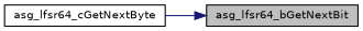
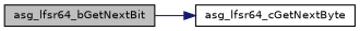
  digraph {
    rankdir=RL
    node [color=black fontname=Helvetica fontsize=10 shape=record]
    n1 [fillcolor=grey75 fontcolor=black height=0.2 label=asg_lfsr64_bGetNextBit style=filled width=0.4]
    n2 [height=0.2 label=asg_lfsr64_cGetNextByte width=0.4]
-   n1 -> n2 [color=midnightblue dir=back fontname=Helvetica fontsize=10 labelfontname=Helvetica labelfontsize=10 style=solid]
+   n2 -> n1 [color=midnightblue dir=back fontname=Helvetica fontsize=10 labelfontname=Helvetica labelfontsize=10 style=solid]
  }
